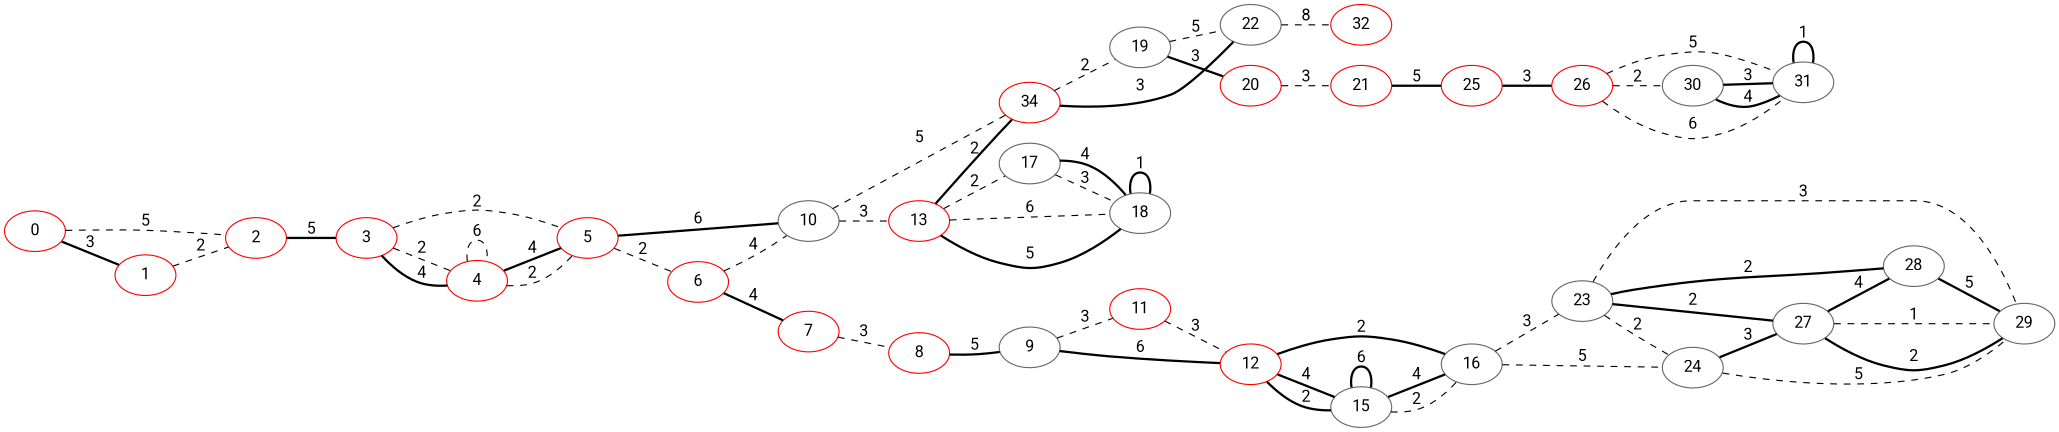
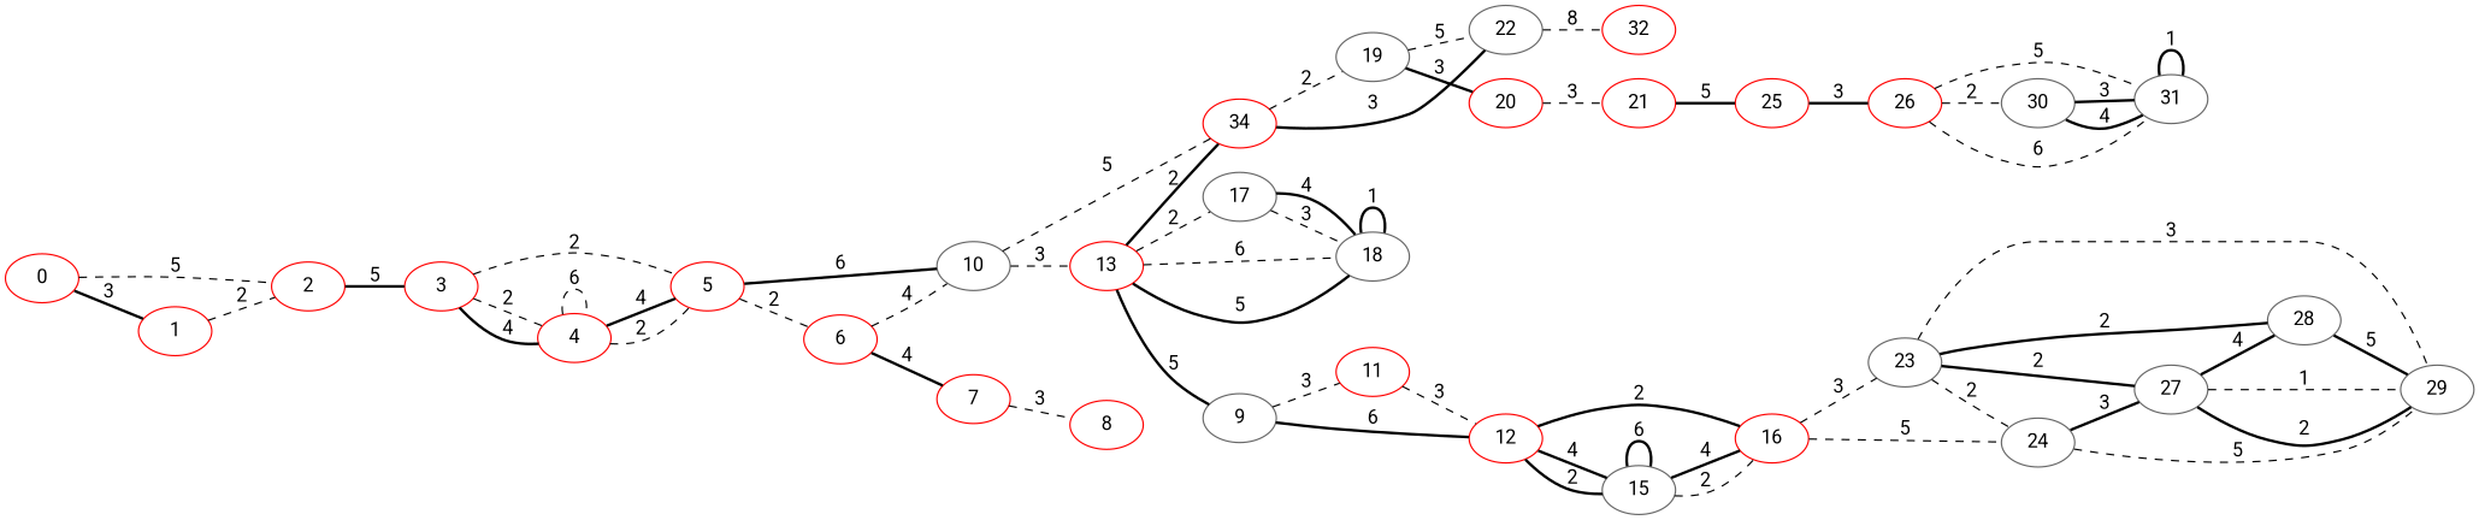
  graph {
    fontname=Roboto
    rankdir=LR
    node [color=red fontname=Roboto weight=1]
    edge [fontname=Roboto style=bold]
    0
    1
    2
    3
    4 [weight=2]
    5
    6
    10 [color=gray40]
    7
    13
    n11 [label=34]
    8
    9 [color=gray40]
    11
    12
    15 [color=gray40 weight=2]
-   16 [color=gray40]
+   16
    17 [color=gray40]
    18 [color=gray40 weight=2]
    19 [color=gray40]
    22 [color=gray40]
    23 [color=gray40]
    24 [color=gray40]
    20
    32 [weight=4]
    27 [color=gray40]
    28 [color=gray40]
    29 [color=gray40]
    21
    25
    26
    30 [color=gray40]
    31 [color=gray40 weight=2]
    0 -- 1 [label=3]
    0 -- 2 [label=5 style=dashed]
    1 -- 2 [label=2 style=dashed]
    2 -- 3 [label=5]
    3 -- 4 [label=2 style=dashed]
    3 -- 4 [label=4]
    3 -- 5 [label=2 style=dashed]
    4 -- 4 [label=6 style=dashed]
    4 -- 5 [label=4]
    4 -- 5 [label=2 style=dashed]
    5 -- 6 [label=2 style=dashed]
    5 -- 10 [label=6]
    6 -- 10 [label=4 style=dashed]
    6 -- 7 [label=4]
    10 -- 13 [label=3 style=dashed]
    10 -- n11 [label=5 style=dashed]
    7 -- 8 [label=3 style=dashed]
    13 -- n11 [label=2]
    13 -- 17 [label=2 style=dashed]
    13 -- 18 [label=5]
    13 -- 18 [label=6 style=dashed]
    n11 -- 19 [label=2 style=dashed]
    n11 -- 22 [label=3]
-   8 -- 9 [label=5]
+   13 -- 9 [label=5]
    9 -- 11 [label=3 style=dashed]
    9 -- 12 [label=6]
    11 -- 12 [label=3 style=dashed]
    12 -- 15 [label=2]
    12 -- 15 [label=4]
    12 -- 16 [label=2]
    15 -- 15 [label=6]
    15 -- 16 [label=4]
    15 -- 16 [label=2 style=dashed]
    16 -- 23 [label=3 style=dashed]
    16 -- 24 [label=5 style=dashed]
    17 -- 18 [label=3 style=dashed]
    17 -- 18 [label=4]
    18 -- 18 [label=1]
    19 -- 22 [label=5 style=dashed]
    19 -- 20 [label=3]
    22 -- 32 [label=8 style=dashed]
    23 -- 24 [label=2 style=dashed]
    23 -- 27 [label=2]
    23 -- 28 [label=2]
    23 -- 29 [label=3 style=dashed]
    24 -- 27 [label=3]
    24 -- 29 [label=5 style=dashed]
    20 -- 21 [label=3 style=dashed]
    27 -- 28 [label=4]
    27 -- 29 [label=2]
    27 -- 29 [label=1 style=dashed]
    28 -- 29 [label=5]
    21 -- 25 [label=5]
    25 -- 26 [label=3]
    26 -- 30 [label=2 style=dashed]
    26 -- 31 [label=5 style=dashed]
    26 -- 31 [label=6 style=dashed]
    30 -- 31 [label=3]
    30 -- 31 [label=4]
    31 -- 31 [label=1]
  }
